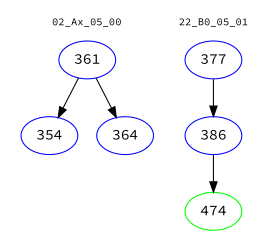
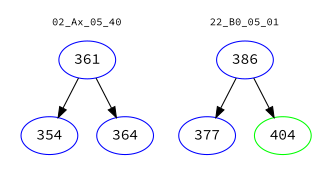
  digraph {
    fontname="Source Code Pro"
    node [color=blue fontname="Source Code Pro"]
    edge [color=black fontname="Source Code Pro"]
    n1 [label=361]
    n2 [label=354]
    n3 [label=364]
    n4 [label=386]
    n5 [label=377]
-   n6 [color=green label=474]
+   n6 [color=green label=404]
    subgraph cluster_1 {
      color=white
      fontsize=10
-     label="02_Ax_05_00"
+     label="02_Ax_05_40"
      n1
      n2
      n3
    }
    subgraph cluster_2 {
      color=white
      fontsize=10
      label="22_B0_05_01"
      n4
      n5
      n6
    }
    n1 -> n2
    n1 -> n3
-   n5 -> n4
+   n4 -> n5
    n4 -> n6
  }
